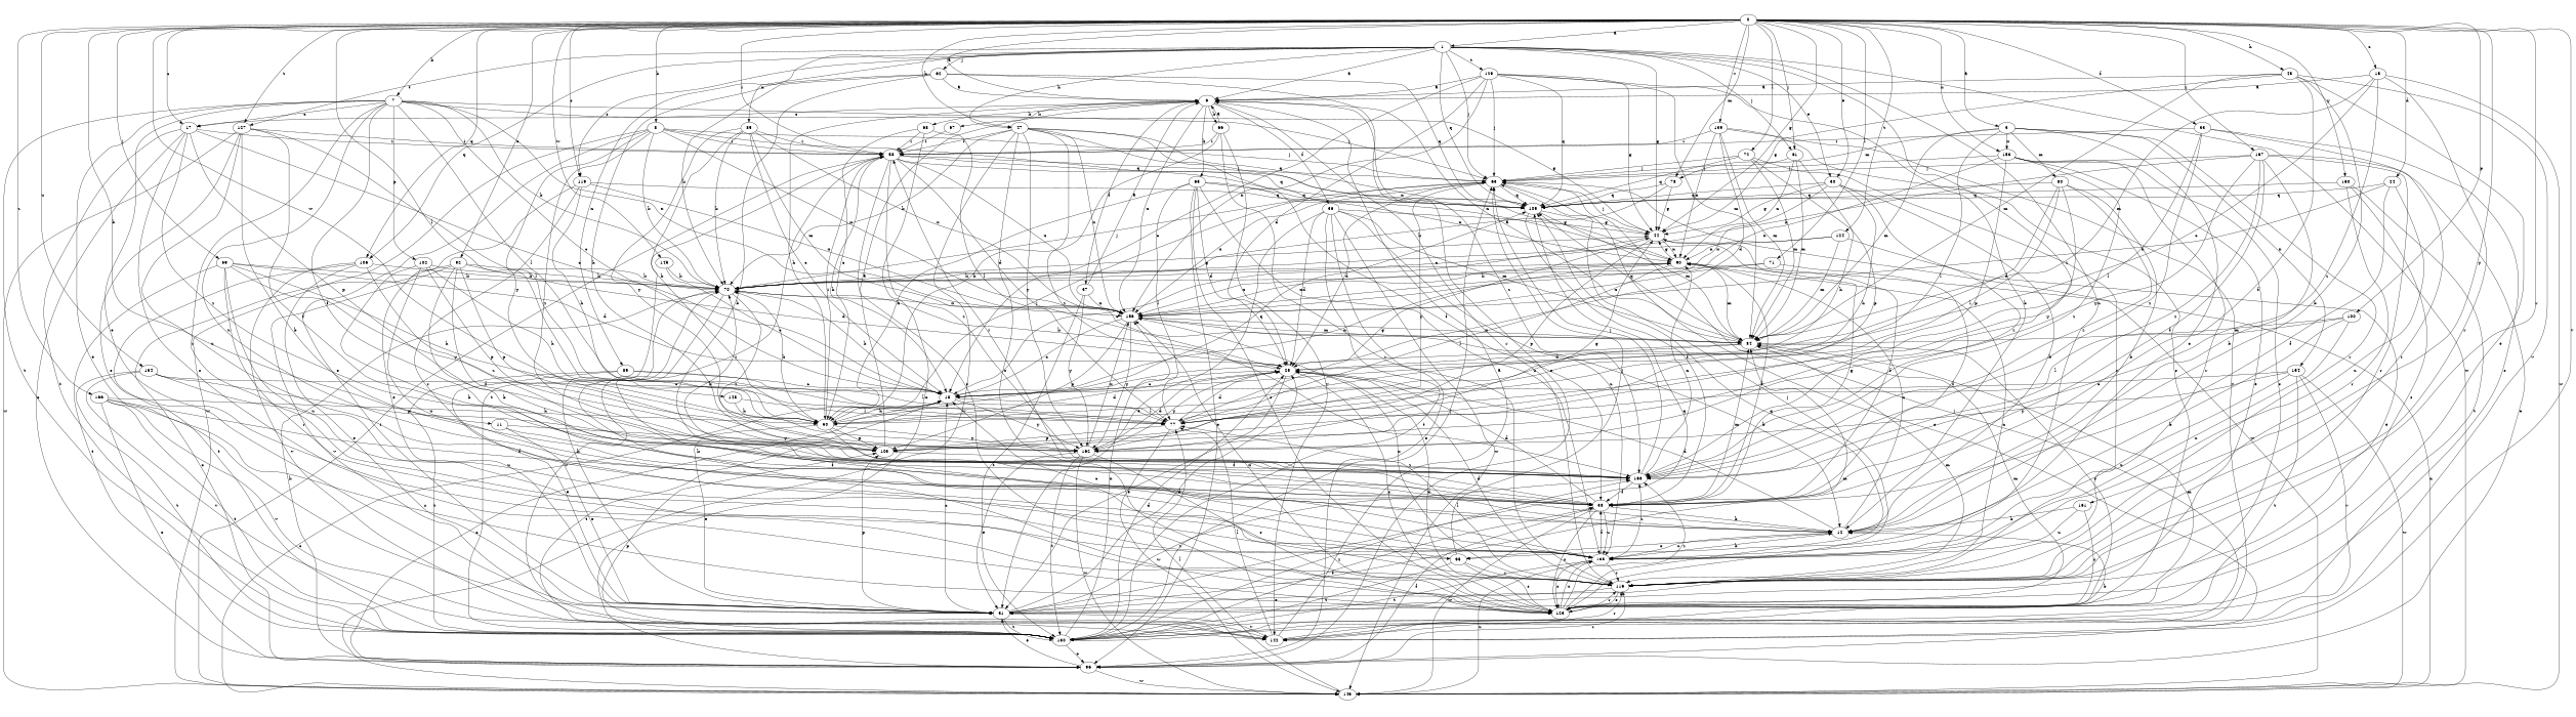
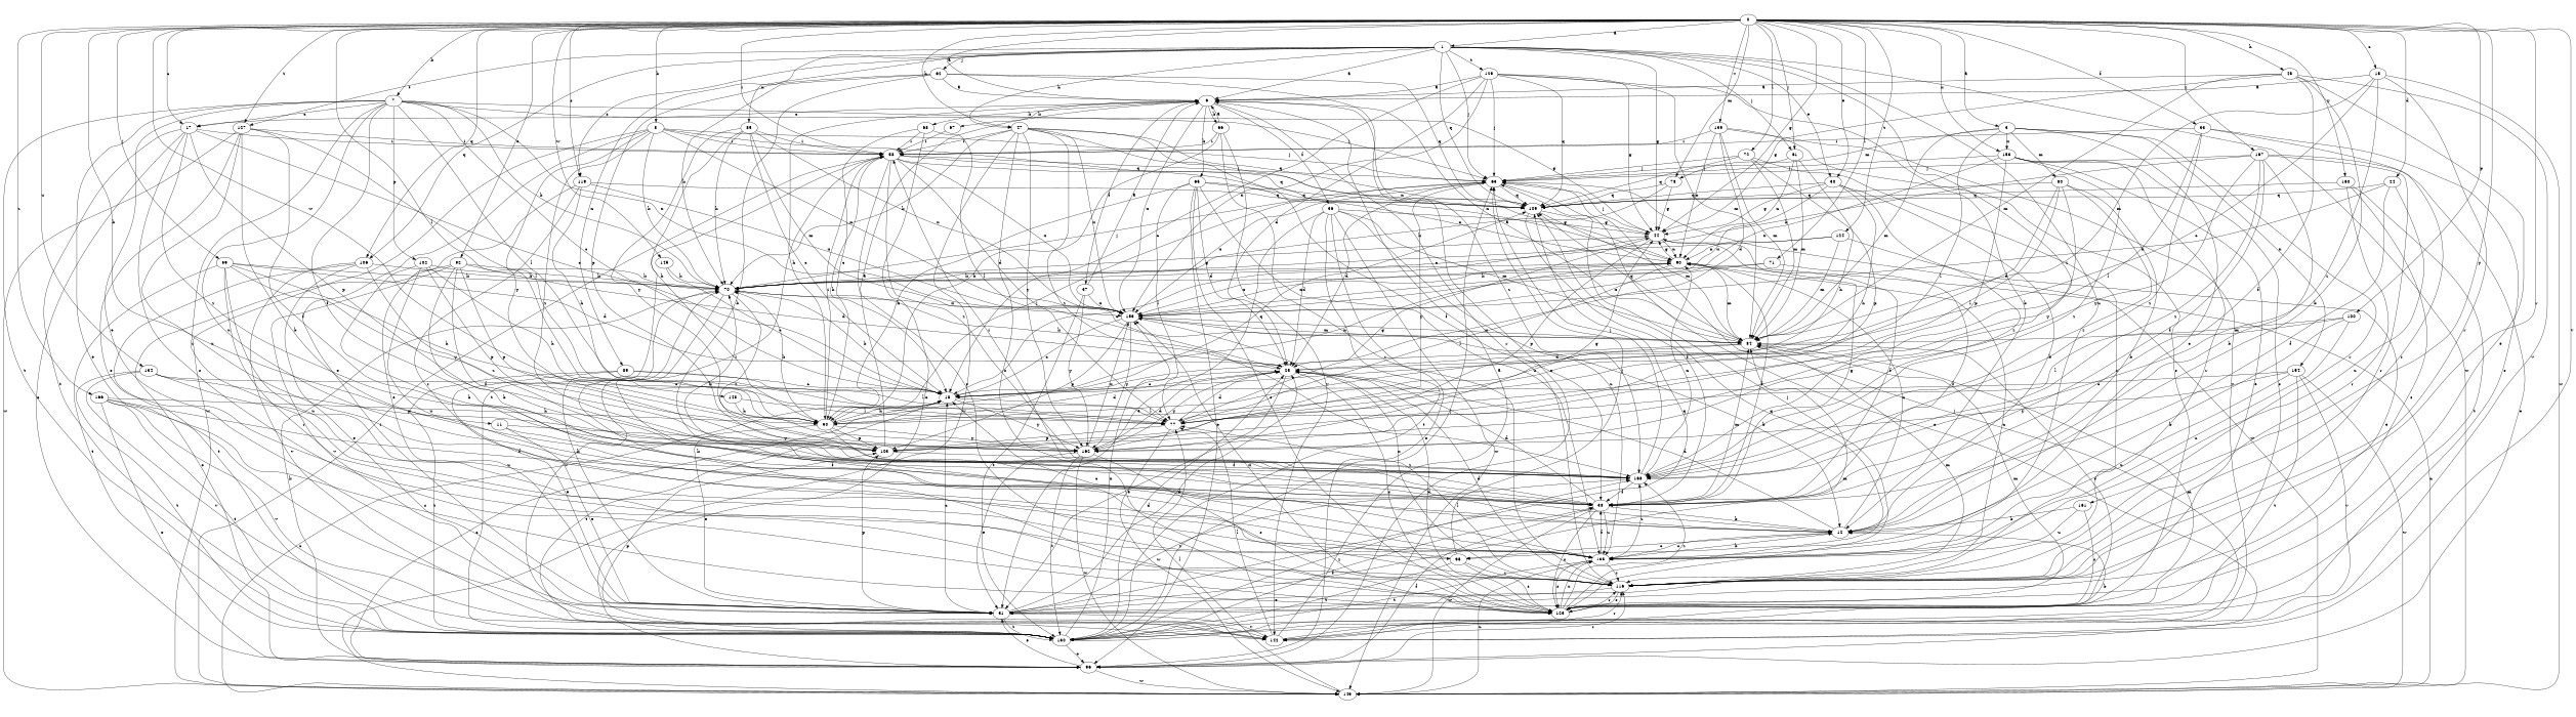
  strict digraph {
    0
    1
    3
    6
    7
    8
    11
    15
    17
    24
    30
    33
    44
    45
    47
    n16 [label=58]
    59
    61
    71
    72
    77
    78
    92
    100
    106
    116
    119
    124
    127
    134
    139
    142
    145
    148
    153
    160
    161
    166
    167
    62
    63
    85
    89
    109
    129
    135
    149
    168
    80
    84
    95
    154
    36
    37
    50
    65
    66
    67
    68
    156
    18
    31
    38
    70
    102
    130
    162
    96
    103
    123
    12
    90
    25
    0 -> 1 [label=a]
    0 -> 3 [label=a]
    0 -> 6 [label=a]
    0 -> 7 [label=b]
    0 -> 8 [label=b]
    0 -> 11 [label=b]
    0 -> 15 [label=c]
    0 -> 17 [label=c]
    0 -> 24 [label=d]
    0 -> 30 [label=e]
    0 -> 33 [label=f]
    0 -> 44 [label=g]
    0 -> 45 [label=h]
    0 -> 47 [label=h]
    0 -> n16 [label=i]
    0 -> 59 [label=j]
    0 -> 61 [label=j]
    0 -> 71 [label=l]
    0 -> 72 [label=l]
    0 -> 77 [label=l]
    0 -> 78 [label=m]
    0 -> 92 [label=o]
    0 -> 100 [label=p]
    0 -> 106 [label=q]
    0 -> 116 [label=r]
    0 -> 119 [label=s]
    0 -> 124 [label=t]
    0 -> 127 [label=t]
    0 -> 134 [label=u]
    0 -> 139 [label=v]
    0 -> 142 [label=v]
    0 -> 145 [label=w]
    0 -> 148 [label=w]
    0 -> 153 [label=x]
    0 -> 160 [label=y]
    0 -> 161 [label=y]
    0 -> 166 [label=z]
    0 -> 167 [label=z]
    1 -> 6 [label=a]
    1 -> 30 [label=e]
    1 -> 44 [label=g]
    1 -> 47 [label=h]
    1 -> 61 [label=j]
    1 -> 106 [label=q]
    1 -> 119 [label=s]
    1 -> 127 [label=t]
    1 -> 62 [label=j]
    1 -> 63 [label=j]
    1 -> 85 [label=n]
    1 -> 89 [label=n]
    1 -> 109 [label=q]
    1 -> 129 [label=t]
    1 -> 135 [label=u]
    1 -> 149 [label=w]
    1 -> 168 [label=z]
    3 -> 77 [label=l]
    3 -> 78 [label=m]
    3 -> 116 [label=r]
    3 -> 153 [label=x]
    3 -> 80 [label=m]
    3 -> 84 [label=m]
    3 -> 95 [label=o]
    3 -> 154 [label=x]
    6 -> 17 [label=c]
    6 -> 116 [label=r]
    6 -> 168 [label=z]
    6 -> 36 [label=f]
    6 -> 37 [label=f]
    6 -> 50 [label=h]
    6 -> 65 [label=k]
    6 -> 66 [label=k]
    6 -> 67 [label=k]
    6 -> 68 [label=k]
    6 -> 156 [label=x]
    7 -> 17 [label=c]
    7 -> 44 [label=g]
    7 -> 77 [label=l]
    7 -> 116 [label=r]
    7 -> 63 [label=j]
    7 -> 135 [label=u]
    7 -> 95 [label=o]
    7 -> 156 [label=x]
    7 -> 18 [label=c]
    7 -> 31 [label=e]
    7 -> 38 [label=f]
    7 -> 70 [label=k]
    7 -> 102 [label=p]
    7 -> 130 [label=t]
    8 -> n16 [label=i]
    8 -> 63 [label=j]
    8 -> 109 [label=q]
    8 -> 149 [label=w]
    8 -> 168 [label=z]
    8 -> 156 [label=x]
    8 -> 31 [label=e]
    8 -> 70 [label=k]
    8 -> 162 [label=y]
    11 -> 31 [label=e]
    11 -> 38 [label=f]
    11 -> 162 [label=y]
    15 -> 6 [label=a]
    15 -> 116 [label=r]
    15 -> 149 [label=w]
    15 -> 168 [label=z]
    15 -> 84 [label=m]
    15 -> 18 [label=c]
    17 -> n16 [label=i]
    17 -> 168 [label=z]
    17 -> 18 [label=c]
    17 -> 130 [label=t]
    17 -> 96 [label=o]
    17 -> 103 [label=p]
    17 -> 123 [label=s]
    24 -> 109 [label=q]
    24 -> 135 [label=u]
    24 -> 156 [label=x]
    24 -> 38 [label=f]
    30 -> 44 [label=g]
    30 -> 109 [label=q]
    30 -> 168 [label=z]
    30 -> 50 [label=h]
    30 -> 156 [label=x]
    30 -> 12 [label=b]
    33 -> n16 [label=i]
    33 -> 77 [label=l]
    33 -> 116 [label=r]
    33 -> 168 [label=z]
    33 -> 123 [label=s]
    44 -> 63 [label=j]
    44 -> 18 [label=c]
    44 -> 38 [label=f]
    44 -> 103 [label=p]
    44 -> 90 [label=n]
    45 -> 6 [label=a]
    45 -> 44 [label=g]
    45 -> 142 [label=v]
    45 -> 84 [label=m]
    45 -> 31 [label=e]
    45 -> 38 [label=f]
    45 -> 12 [label=b]
    47 -> n16 [label=i]
    47 -> 109 [label=q]
    47 -> 149 [label=w]
    47 -> 168 [label=z]
    47 -> 156 [label=x]
    47 -> 38 [label=f]
    47 -> 70 [label=k]
    47 -> 162 [label=y]
    47 -> 123 [label=s]
    47 -> 90 [label=n]
    n16 -> 63 [label=j]
    n16 -> 109 [label=q]
    n16 -> 168 [label=z]
    n16 -> 50 [label=h]
    n16 -> 156 [label=x]
    n16 -> 130 [label=t]
    n16 -> 123 [label=s]
    n16 -> 90 [label=n]
    n16 -> 25 [label=d]
    59 -> 116 [label=r]
    59 -> 135 [label=u]
    59 -> 50 [label=h]
    59 -> 70 [label=k]
    59 -> 130 [label=t]
    59 -> 162 [label=y]
    59 -> 25 [label=d]
    61 -> 63 [label=j]
    61 -> 84 [label=m]
    61 -> 50 [label=h]
    61 -> 90 [label=n]
    71 -> 156 [label=x]
    71 -> 38 [label=f]
    71 -> 70 [label=k]
    72 -> 116 [label=r]
    72 -> 63 [label=j]
    72 -> 109 [label=q]
    72 -> 84 [label=m]
    72 -> 103 [label=p]
    77 -> 44 [label=g]
    77 -> 149 [label=w]
    77 -> 103 [label=p]
    77 -> 25 [label=d]
    78 -> 44 [label=g]
    78 -> 109 [label=q]
    78 -> 70 [label=k]
    92 -> 142 [label=v]
    92 -> 38 [label=f]
    92 -> 70 [label=k]
    92 -> 96 [label=o]
    92 -> 103 [label=p]
    92 -> 12 [label=b]
    92 -> 25 [label=d]
    100 -> 77 [label=l]
    100 -> 135 [label=u]
    100 -> 84 [label=m]
    100 -> 12 [label=b]
    106 -> 142 [label=v]
    106 -> 168 [label=z]
    106 -> 31 [label=e]
    106 -> 70 [label=k]
    106 -> 130 [label=t]
    116 -> 77 [label=l]
    116 -> 84 [label=m]
    116 -> 156 [label=x]
    116 -> 31 [label=e]
    116 -> 123 [label=s]
    116 -> 90 [label=n]
    116 -> 25 [label=d]
    119 -> 116 [label=r]
    119 -> 109 [label=q]
    119 -> 50 [label=h]
    119 -> 156 [label=x]
    119 -> 31 [label=e]
    124 -> 84 [label=m]
    124 -> 31 [label=e]
    124 -> 70 [label=c]
    124 -> 90 [label=n]
    127 -> n16 [label=i]
    127 -> 77 [label=l]
    127 -> 135 [label=u]
    127 -> 149 [label=w]
    127 -> 31 [label=e]
    127 -> 38 [label=f]
    127 -> 12 [label=b]
    134 -> 142 [label=v]
    134 -> 135 [label=u]
    134 -> 18 [label=c]
    134 -> 130 [label=t]
    134 -> 103 [label=p]
    139 -> n16 [label=i]
    139 -> 142 [label=v]
    139 -> 84 [label=m]
    139 -> 123 [label=s]
    139 -> 90 [label=n]
    139 -> 25 [label=d]
    142 -> 6 [label=a]
    142 -> 77 [label=l]
    142 -> 116 [label=r]
    142 -> 63 [label=j]
    145 -> 18 [label=c]
    145 -> 70 [label=k]
    148 -> 77 [label=l]
    148 -> 50 [label=h]
    153 -> 116 [label=r]
    153 -> 63 [label=j]
    153 -> 168 [label=z]
    153 -> 156 [label=x]
    153 -> 31 [label=e]
    153 -> 103 [label=p]
    153 -> 123 [label=s]
    160 -> 116 [label=r]
    160 -> 109 [label=q]
    160 -> 130 [label=t]
    160 -> 123 [label=s]
    161 -> 135 [label=u]
    161 -> 123 [label=s]
    161 -> 12 [label=b]
    166 -> 142 [label=v]
    166 -> 50 [label=h]
    166 -> 38 [label=f]
    166 -> 130 [label=t]
    166 -> 96 [label=o]
    166 -> 123 [label=s]
    167 -> 116 [label=r]
    167 -> 63 [label=j]
    167 -> 168 [label=z]
    167 -> 38 [label=f]
    167 -> 70 [label=k]
    167 -> 162 [label=y]
    167 -> 96 [label=o]
    167 -> 12 [label=b]
    62 -> 6 [label=a]
    62 -> 109 [label=q]
    62 -> 70 [label=k]
    62 -> 96 [label=o]
-   62 -> 103 [label=h]
+   62 -> 103 [label=p]
    62 -> 12 [label=b]
    63 -> 109 [label=q]
    63 -> 149 [label=w]
    63 -> 156 [label=x]
    63 -> 162 [label=y]
    63 -> 96 [label=o]
    63 -> 25 [label=d]
    85 -> n16 [label=i]
    85 -> 84 [label=m]
    85 -> 50 [label=h]
    85 -> 156 [label=x]
    85 -> 18 [label=c]
    85 -> 70 [label=k]
    85 -> 162 [label=y]
    89 -> 77 [label=l]
    89 -> 18 [label=c]
    89 -> 31 [label=e]
    89 -> 130 [label=t]
    109 -> 44 [label=g]
    109 -> 84 [label=m]
    109 -> 38 [label=f]
    129 -> 6 [label=a]
    129 -> 44 [label=g]
    129 -> 63 [label=j]
    129 -> 109 [label=q]
    129 -> 84 [label=m]
    129 -> 156 [label=x]
    129 -> 18 [label=c]
    129 -> 12 [label=b]
    129 -> 25 [label=d]
    135 -> 116 [label=r]
    135 -> 168 [label=z]
    135 -> 18 [label=c]
    135 -> 38 [label=f]
    135 -> 130 [label=t]
    135 -> 123 [label=s]
    135 -> 12 [label=b]
    149 -> n16 [label=i]
    149 -> 77 [label=l]
    149 -> 135 [label=u]
    149 -> 18 [label=c]
    149 -> 90 [label=n]
    168 -> 63 [label=j]
    168 -> 38 [label=f]
    168 -> 70 [label=k]
    168 -> 90 [label=n]
    80 -> 77 [label=l]
    80 -> 109 [label=q]
    80 -> 168 [label=z]
    80 -> 162 [label=y]
    80 -> 12 [label=b]
    80 -> 25 [label=d]
    84 -> 6 [label=a]
    84 -> 109 [label=q]
    84 -> 156 [label=x]
    84 -> 18 [label=c]
    84 -> 123 [label=s]
    84 -> 25 [label=d]
    95 -> n16 [label=i]
    95 -> 116 [label=r]
    95 -> 63 [label=j]
    95 -> 130 [label=t]
    95 -> 123 [label=s]
    154 -> 142 [label=v]
    154 -> 135 [label=u]
    154 -> 149 [label=w]
    154 -> 18 [label=c]
    154 -> 130 [label=t]
    154 -> 162 [label=y]
    36 -> 44 [label=g]
    36 -> 135 [label=u]
    36 -> 149 [label=w]
    36 -> 84 [label=m]
    36 -> 31 [label=e]
    36 -> 130 [label=t]
    36 -> 96 [label=o]
    36 -> 25 [label=d]
    37 -> 6 [label=a]
    37 -> 156 [label=x]
    37 -> 130 [label=t]
    37 -> 162 [label=y]
    50 -> n16 [label=i]
    50 -> 63 [label=j]
    50 -> 109 [label=q]
    50 -> 31 [label=e]
    50 -> 38 [label=f]
    50 -> 70 [label=k]
    50 -> 162 [label=y]
    50 -> 103 [label=p]
    50 -> 25 [label=d]
    65 -> 77 [label=l]
    65 -> 109 [label=q]
    65 -> 135 [label=u]
    65 -> 50 [label=h]
    65 -> 96 [label=o]
    65 -> 123 [label=s]
    65 -> 90 [label=n]
    65 -> 25 [label=d]
    66 -> 6 [label=a]
    66 -> n16 [label=i]
    66 -> 116 [label=r]
    66 -> 142 [label=v]
    66 -> 50 [label=h]
    67 -> n16 [label=i]
    68 -> n16 [label=i]
    68 -> 77 [label=l]
    68 -> 18 [label=c]
    68 -> 96 [label=o]
    156 -> 84 [label=m]
    156 -> 18 [label=c]
    156 -> 162 [label=y]
    156 -> 103 [label=p]
    156 -> 12 [label=b]
    156 -> 90 [label=n]
    18 -> 77 [label=l]
    18 -> 50 [label=h]
    18 -> 70 [label=k]
    18 -> 130 [label=t]
    18 -> 162 [label=y]
    18 -> 90 [label=n]
    31 -> 142 [label=v]
    31 -> 109 [label=q]
    31 -> 168 [label=z]
    31 -> 84 [label=m]
    31 -> 18 [label=c]
    31 -> 70 [label=k]
    31 -> 130 [label=t]
    31 -> 103 [label=p]
    31 -> 25 [label=d]
    38 -> 44 [label=g]
    38 -> n16 [label=i]
    38 -> 135 [label=u]
    38 -> 149 [label=w]
    38 -> 84 [label=m]
    38 -> 123 [label=s]
    38 -> 12 [label=b]
    38 -> 25 [label=d]
    70 -> 44 [label=g]
    70 -> 142 [label=v]
    70 -> 63 [label=j]
    70 -> 168 [label=z]
    70 -> 156 [label=x]
    102 -> 135 [label=u]
    102 -> 50 [label=h]
    102 -> 70 [label=k]
    102 -> 103 [label=p]
    102 -> 12 [label=b]
    130 -> 63 [label=j]
    130 -> 168 [label=z]
    130 -> 84 [label=m]
    130 -> 156 [label=x]
    130 -> 38 [label=f]
    130 -> 96 [label=o]
    130 -> 103 [label=p]
    130 -> 12 [label=b]
    130 -> 25 [label=d]
    162 -> 44 [label=g]
    162 -> 149 [label=w]
    162 -> 156 [label=x]
    162 -> 31 [label=e]
    162 -> 130 [label=t]
    162 -> 123 [label=s]
    162 -> 25 [label=d]
    96 -> 116 [label=r]
    96 -> 149 [label=w]
    96 -> 18 [label=c]
    96 -> 31 [label=e]
    96 -> 38 [label=f]
    96 -> 70 [label=k]
    103 -> 6 [label=a]
    103 -> 168 [label=z]
    123 -> 116 [label=r]
    123 -> 63 [label=j]
    123 -> 109 [label=q]
    123 -> 135 [label=u]
    123 -> 168 [label=z]
    123 -> 84 [label=m]
    123 -> 156 [label=x]
    123 -> 70 [label=k]
    123 -> 25 [label=d]
    12 -> 135 [label=u]
    12 -> 95 [label=o]
    12 -> 90 [label=n]
    12 -> 25 [label=d]
    90 -> 44 [label=g]
    90 -> 77 [label=l]
    90 -> 84 [label=m]
    90 -> 156 [label=x]
    90 -> 38 [label=f]
    90 -> 70 [label=k]
    25 -> 18 [label=c]
    25 -> 31 [label=e]
    25 -> 70 [label=k]
    25 -> 162 [label=y]
    25 -> 123 [label=s]
  }
